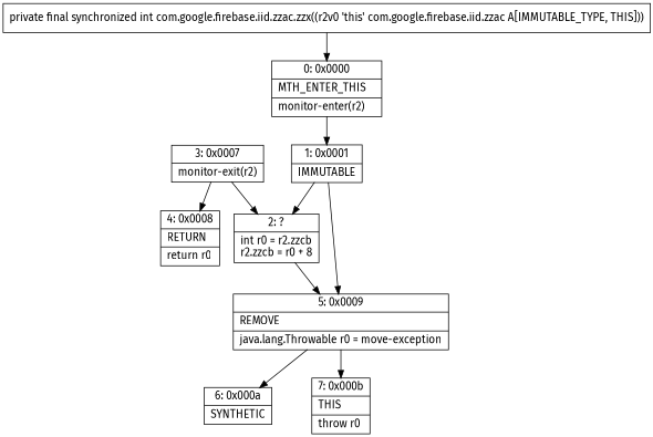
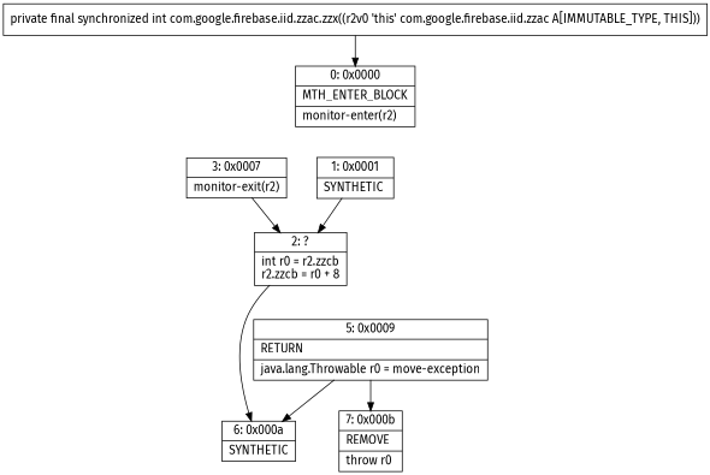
  digraph {
    fontname="Fira Sans"
    node [fontname="Fira Sans" shape=record]
    edge [fontname="Fira Sans"]
-   n1 [label="{0\:\ 0x0000|MTH_ENTER_THIS\l|monitor\-enter(r2)\l}"]
-   n2 [label="{1\:\ 0x0001|IMMUTABLE\l}"]
+   n1 [label="{0\:\ 0x0000|MTH_ENTER_BLOCK\l|monitor\-enter(r2)\l}"]
+   n2 [label="{1\:\ 0x0001|SYNTHETIC\l}"]
    n3 [label="{2\:\ ?|int r0 = r2.zzcb\lr2.zzcb = r0 + 8\l}"]
-   n4 [label="{5\:\ 0x0009|REMOVE\l|java.lang.Throwable r0 = move\-exception\l}"]
+   n4 [label="{5\:\ 0x0009|RETURN\l|java.lang.Throwable r0 = move\-exception\l}"]
    n5 [label="{6\:\ 0x000a|SYNTHETIC\l}"]
-   n6 [label="{7\:\ 0x000b|THIS\l|throw r0\l}"]
+   n6 [label="{7\:\ 0x000b|REMOVE\l|throw r0\l}"]
    n7 [label="{3\:\ 0x0007|monitor\-exit(r2)\l}"]
-   n8 [label="{4\:\ 0x0008|RETURN\l|return r0\l}"]
    n9 [label="{private final synchronized int com.google.firebase.iid.zzac.zzx((r2v0 'this' com.google.firebase.iid.zzac A[IMMUTABLE_TYPE, THIS])) }"]
-   n1 -> n2
    n2 -> n3
-   n2 -> n4
-   n3 -> n4
+   n3 -> n5
    n4 -> n5
    n4 -> n6
    n7 -> n3
-   n7 -> n8
    n9 -> n1
  }
